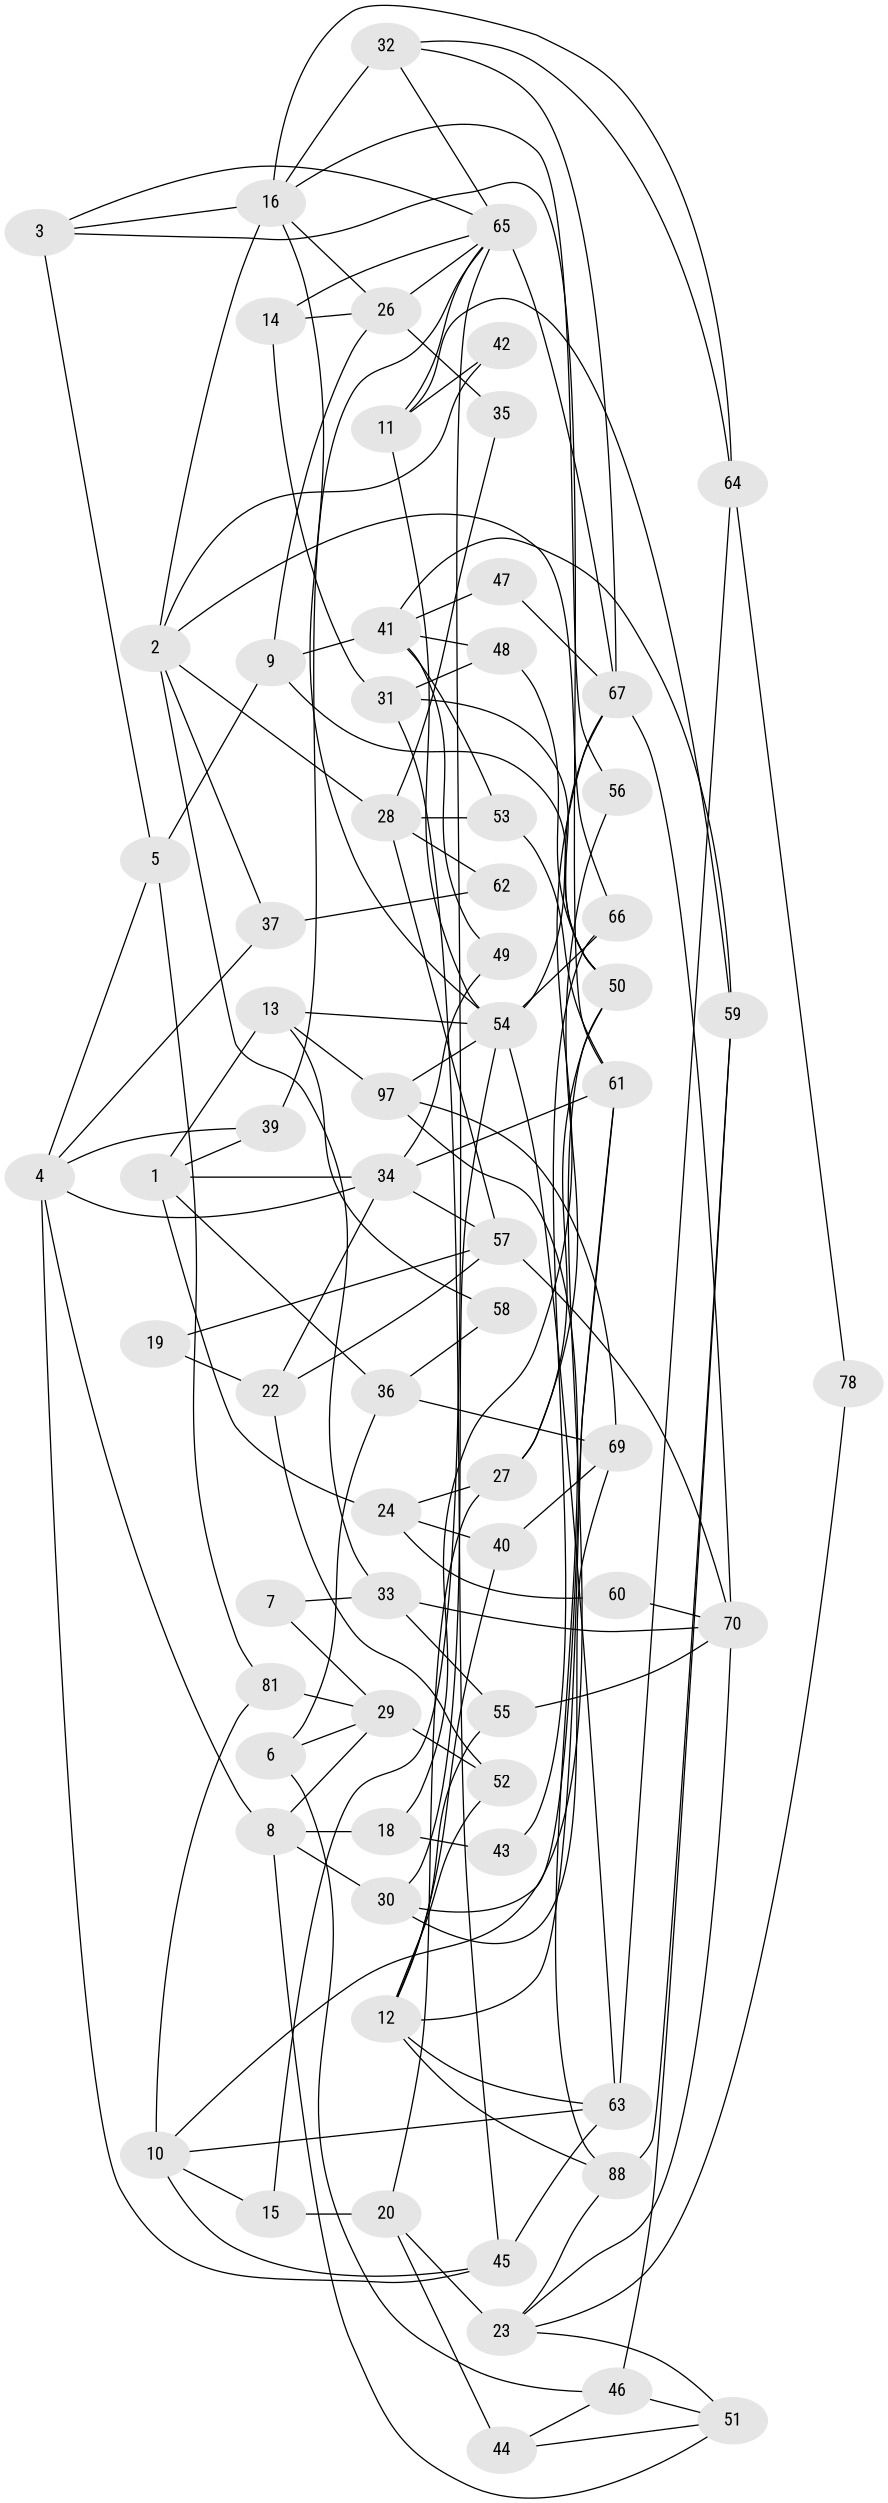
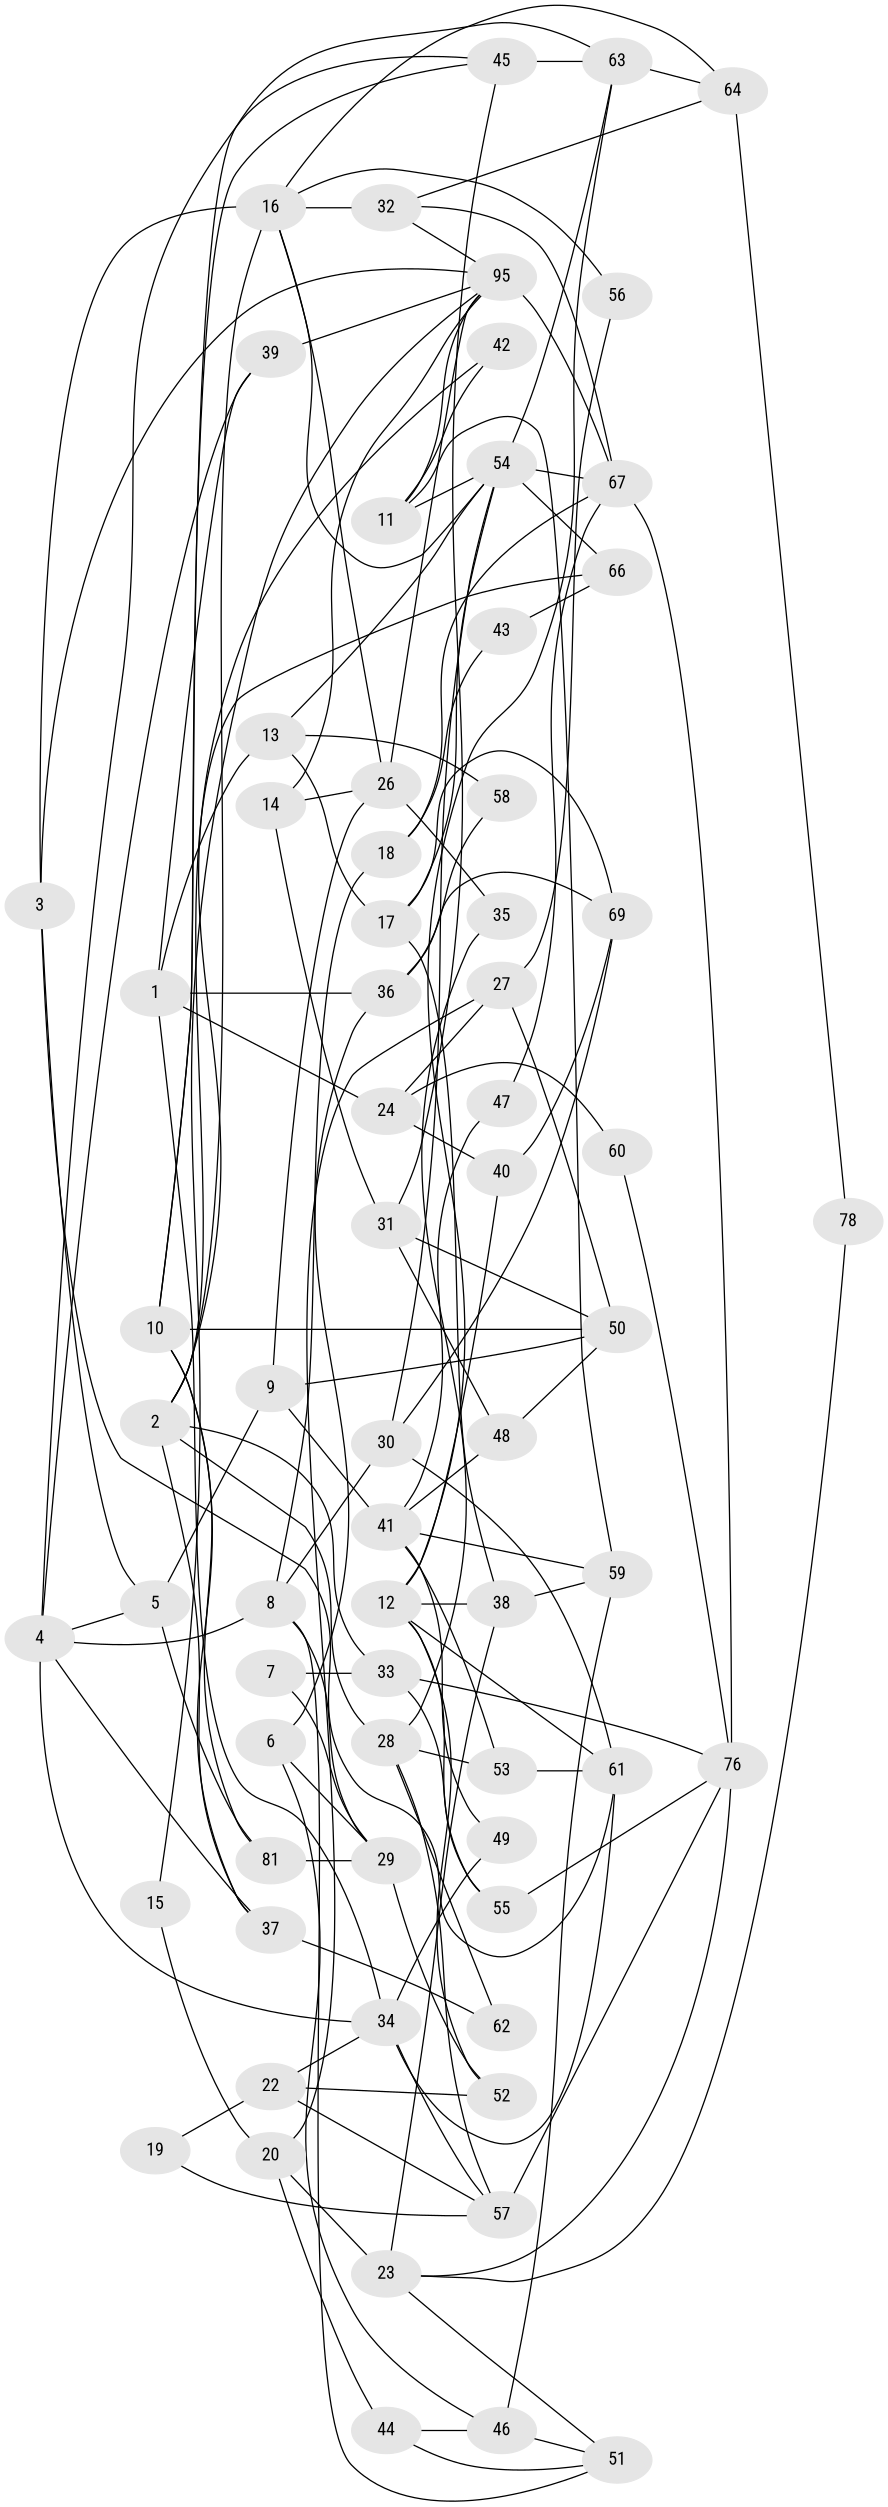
  graph {
    fontname="Roboto Condensed"
    rankdir=LR
    node [color=gray90 fontname="Roboto Condensed" style=filled]
    edge [fontname="Roboto Condensed"]
    1
    13
    24
    34
    36
    39
    54
-   17 [label=97]
+   17
    58
    40
    27
    60
    61
    57
    49
    69
-   65
+   65 [label=95]
    2
    16
    28
    33
    37
    42
    66
    26
    32
    56
    64
    35
    53
    62
    55
-   70
+   70 [label=76]
    3
    5
    9
    n37 [label=81]
    67
    4
    8
    45
    29
    18
    30
    51
    63
    41
    50
    6
    46
    52
    59
    7
    43
    48
    47
    10
    11
    12
-   38 [label=88]
+   38
    14
    31
    15
    20
    23
    44
    n67 [label=78]
    19
    22
    1 -- 13
    1 -- 24
    1 -- 34
    1 -- 36
    1 -- 39
    13 -- 54
    13 -- 17
    13 -- 58
    24 -- 40
    24 -- 27
    24 -- 60
    34 -- 61
    34 -- 57
    34 -- 49
    36 -- 58
    36 -- 69
    39 -- 65
    54 -- 66
    54 -- 67
    54 -- 63
    17 -- 54
    17 -- 69
    17 -- 38
    40 -- 69
    27 -- 56
    27 -- 50
    60 -- 70
    57 -- 70
    65 -- 67
    2 -- 16
    2 -- 28
    2 -- 33
    2 -- 37
    2 -- 42
    2 -- 66
    16 -- 54
    16 -- 26
    16 -- 32
    16 -- 56
    16 -- 64
    28 -- 57
    28 -- 35
    28 -- 53
    28 -- 62
    33 -- 55
    33 -- 70
    37 -- 62
    26 -- 65
    26 -- 35
    32 -- 65
    32 -- 64
    32 -- 67
    64 -- n67
    53 -- 61
    55 -- 70
    3 -- 61
    3 -- 65
    3 -- 16
    3 -- 5
    5 -- 9
    5 -- n37
    9 -- 26
    9 -- 41
    9 -- 50
    n37 -- 29
    67 -- 70
    4 -- 34
    4 -- 39
    4 -- 37
    4 -- 5
    4 -- 8
    4 -- 45
    8 -- 29
    8 -- 18
    8 -- 30
    8 -- 51
    45 -- 63
    29 -- 52
    18 -- 67
    18 -- 43
    30 -- 54
    30 -- 61
    30 -- 69
    63 -- 64
    41 -- 49
    41 -- 53
    41 -- 59
    41 -- 48
    41 -- 47
    6 -- 36
    6 -- 29
    6 -- 46
    46 -- 51
    46 -- 59
    7 -- 33
    7 -- 29
    43 -- 66
    48 -- 50
    47 -- 67
-   10 -- 15
+   10 -- 37
    10 -- n37
    10 -- 45
    10 -- 63
    10 -- 50
    11 -- 54
    11 -- 65
    11 -- 42
    11 -- 59
    12 -- 40
    12 -- 61
    12 -- 55
    12 -- 63
    12 -- 52
    12 -- 38
    38 -- 59
    14 -- 65
    14 -- 26
    14 -- 31
    31 -- 45
    31 -- 50
    31 -- 48
    15 -- 65
    15 -- 20
    20 -- 27
    20 -- 23
    20 -- 44
    23 -- 70
    23 -- 51
    23 -- 38
    23 -- n67
    44 -- 51
    44 -- 46
    19 -- 57
    19 -- 22
    22 -- 34
    22 -- 57
    22 -- 52
  }
